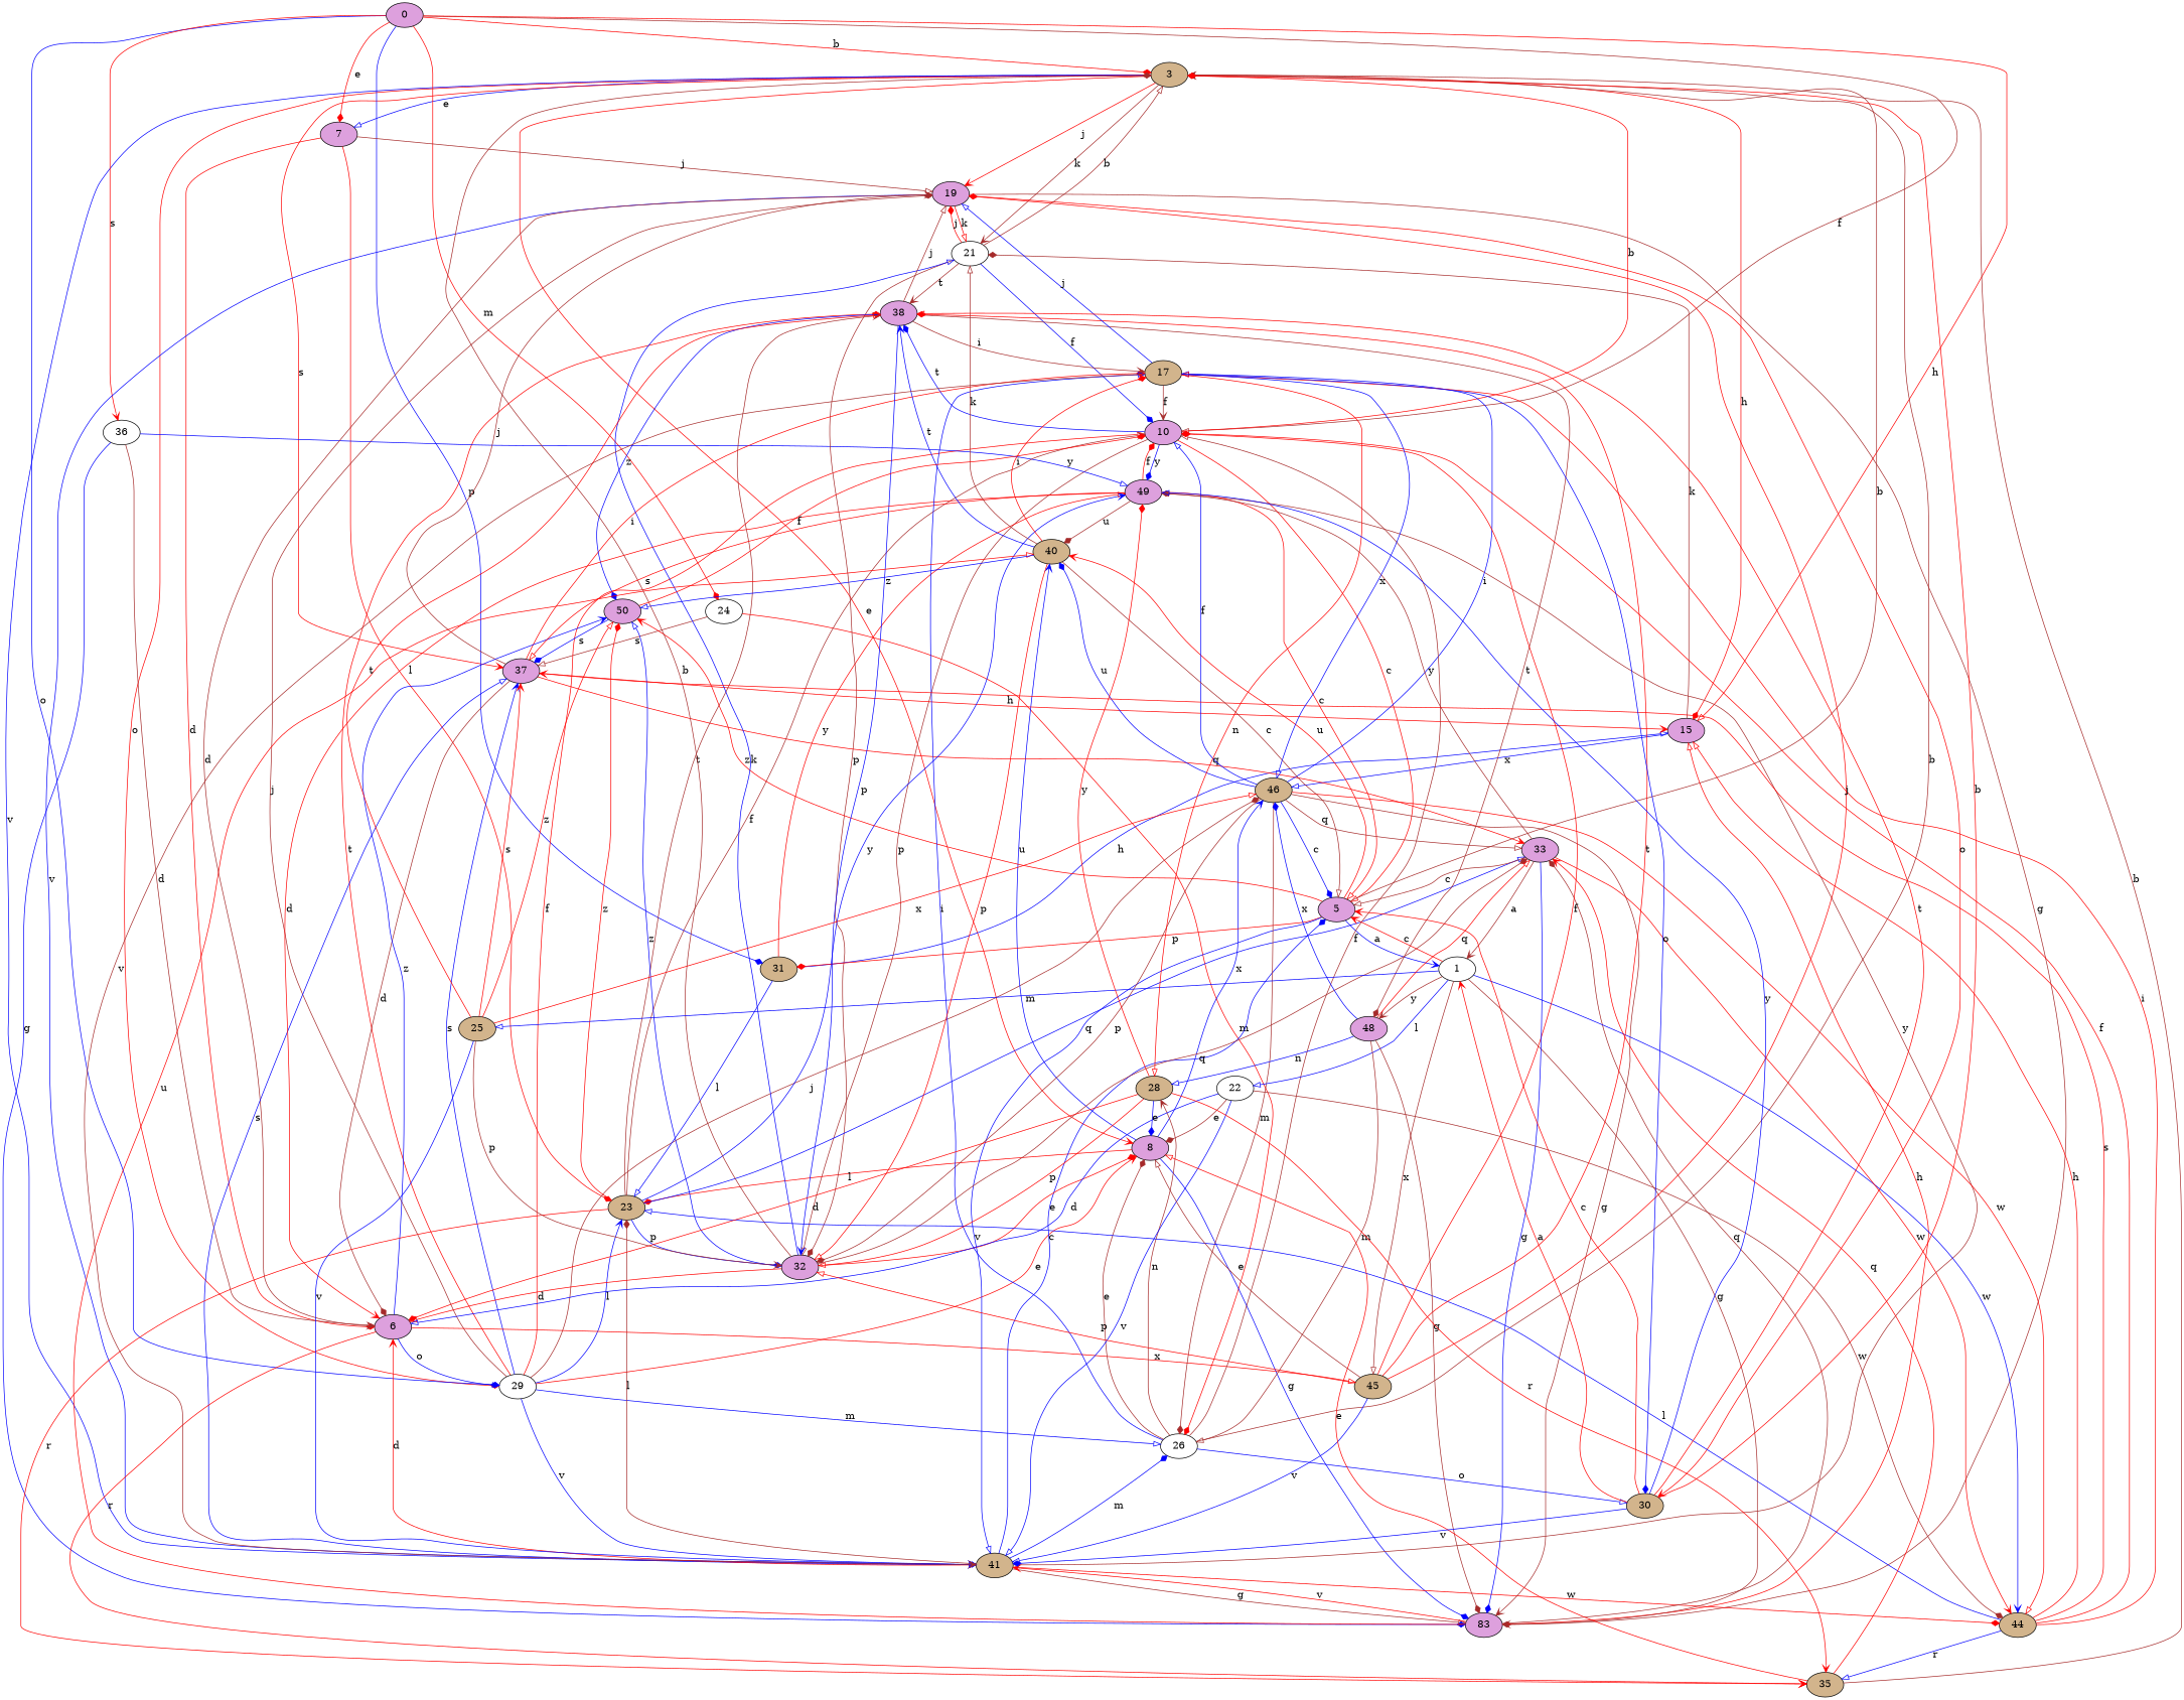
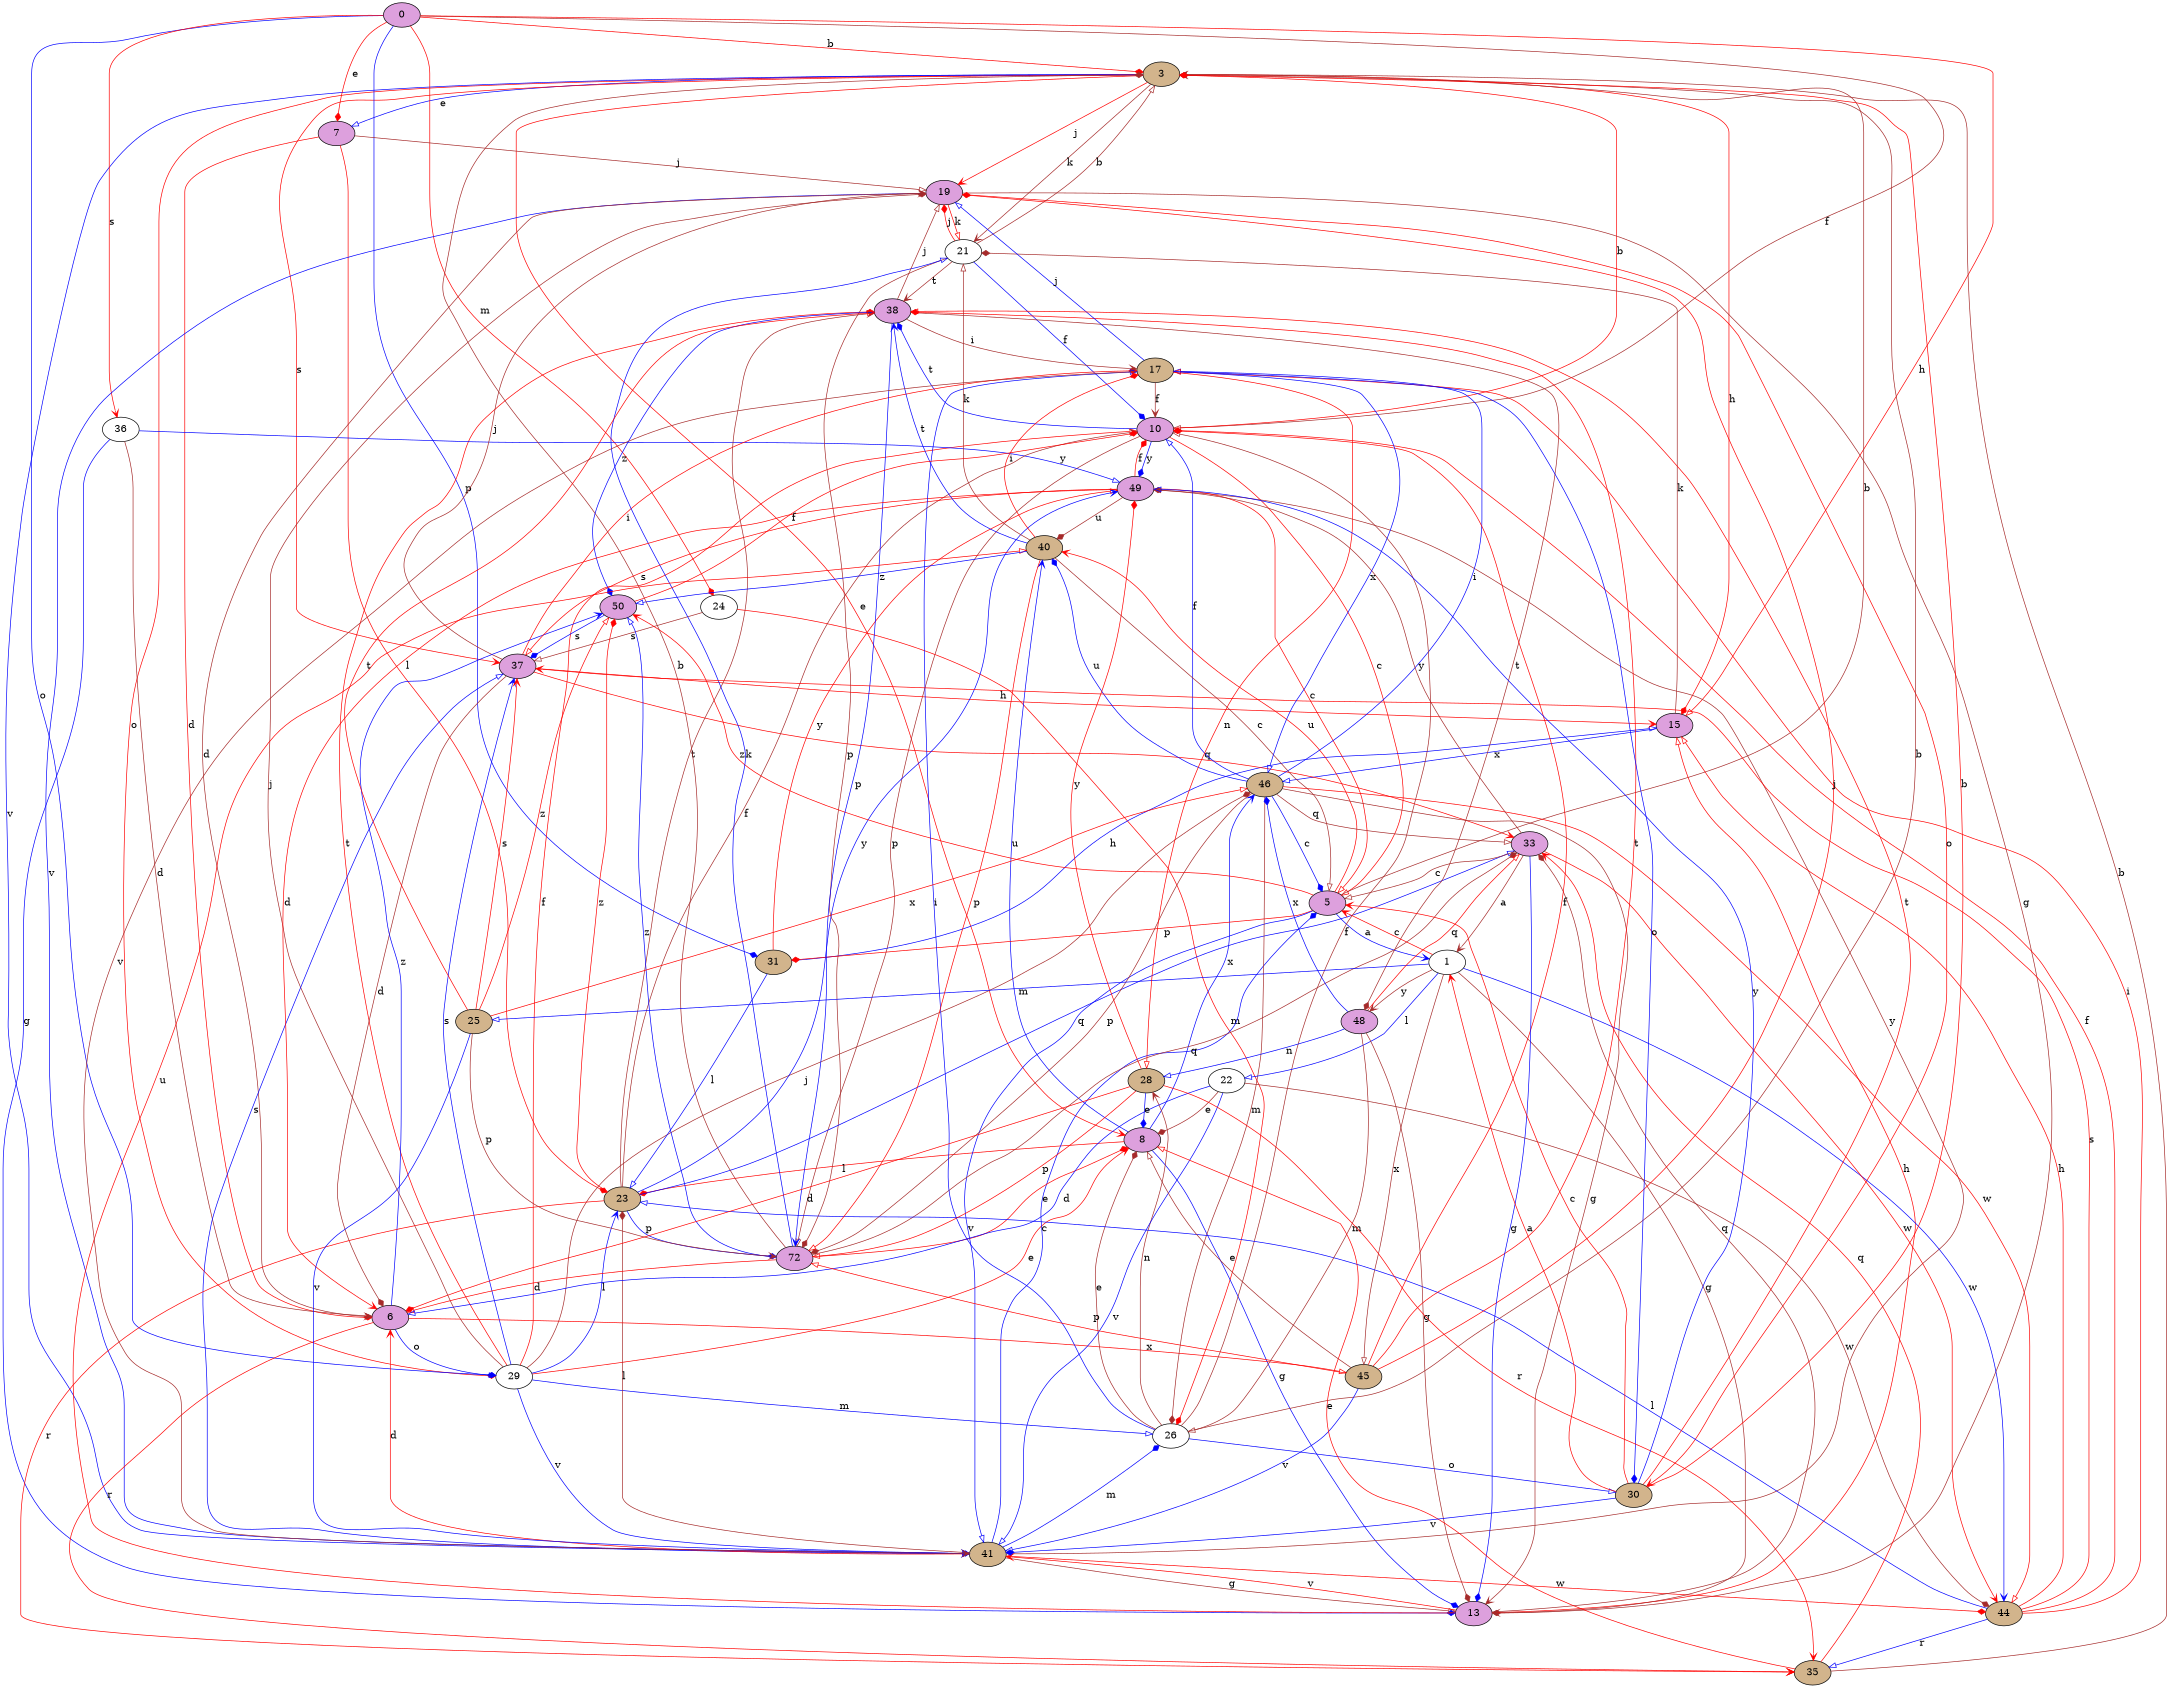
  strict digraph {
    node [fillcolor=plum style=filled]
    edge [arrowhead=onormal color=red]
    3 [fillcolor=tan]
    0
    7
    10
    15
    24 [fillcolor=white]
    29 [fillcolor=white]
    31 [fillcolor=tan]
    36 [fillcolor=white]
    8
    19
    21 [fillcolor=white]
    37
    41 [fillcolor=tan]
    6
    23 [fillcolor=tan]
    5
-   32
+   32 [label=72]
    38
    49
    46 [fillcolor=tan]
    26 [fillcolor=white]
-   13 [label=83]
+   13
    1 [fillcolor=white]
    22 [fillcolor=white]
    25 [fillcolor=tan]
    44 [fillcolor=tan]
    45 [fillcolor=tan]
    48
    40 [fillcolor=tan]
    50
    33
    35 [fillcolor=tan]
    17 [fillcolor=tan]
    28 [fillcolor=tan]
    30 [fillcolor=tan]
    3 -> 7 [color=blue label=e]
    3 -> 15 [arrowhead=diamond label=h]
    3 -> 29 [arrowhead=diamond label=o]
    3 -> 8 [arrowhead=vee label=e]
    3 -> 19 [arrowhead=vee label=j]
    3 -> 21 [arrowhead=vee color=brown label=k]
    3 -> 37 [arrowhead=vee label=s]
    3 -> 41 [arrowhead=diamond color=blue label=v]
    0 -> 3 [arrowhead=diamond label=b]
    0 -> 7 [arrowhead=diamond label=e]
    0 -> 10 [color=brown label=f]
    0 -> 15 [label=h]
    0 -> 24 [arrowhead=diamond label=m]
    0 -> 29 [arrowhead=diamond color=blue label=o]
    0 -> 31 [arrowhead=diamond color=blue label=p]
    0 -> 36 [arrowhead=vee label=s]
    7 -> 19 [color=brown label=j]
    7 -> 6 [arrowhead=diamond label=d]
    7 -> 23 [arrowhead=diamond label=l]
    10 -> 3 [arrowhead=diamond label=b]
    10 -> 5 [label=c]
    10 -> 32 [color=brown label=p]
    10 -> 38 [arrowhead=diamond color=blue label=t]
    10 -> 49 [arrowhead=diamond color=blue label=y]
    15 -> 21 [arrowhead=diamond color=brown label=k]
    15 -> 46 [color=blue label=x]
    24 -> 37 [color=brown label=s]
    24 -> 26 [arrowhead=diamond label=m]
    29 -> 10 [label=f]
    29 -> 8 [arrowhead=vee label=e]
    29 -> 19 [arrowhead=diamond color=brown label=j]
    29 -> 37 [arrowhead=vee color=blue label=s]
    29 -> 41 [color=blue label=v]
    29 -> 23 [arrowhead=vee color=blue label=l]
    29 -> 38 [arrowhead=diamond label=t]
    29 -> 46 [arrowhead=diamond color=brown label=j]
    29 -> 26 [color=blue label=m]
    31 -> 15 [color=blue label=h]
    31 -> 23 [color=blue label=l]
    31 -> 49 [label=y]
    36 -> 6 [color=brown label=d]
    36 -> 49 [color=blue label=y]
    36 -> 13 [arrowhead=diamond color=blue label=g]
    8 -> 23 [arrowhead=diamond label=l]
    8 -> 46 [arrowhead=vee color=blue label=x]
    8 -> 13 [arrowhead=diamond color=blue label=g]
    8 -> 40 [arrowhead=vee color=blue label=u]
    19 -> 21 [label=k]
    19 -> 41 [arrowhead=vee color=blue label=v]
    19 -> 6 [arrowhead=vee color=brown label=d]
    19 -> 13 [arrowhead=diamond color=brown label=g]
    19 -> 30 [arrowhead=vee label=o]
    21 -> 3 [color=brown label=b]
    21 -> 10 [arrowhead=diamond color=blue label=f]
    21 -> 19 [arrowhead=diamond label=j]
    21 -> 32 [arrowhead=diamond color=brown label=p]
    21 -> 38 [arrowhead=vee color=brown label=t]
    37 -> 15 [arrowhead=vee label=h]
    37 -> 19 [arrowhead=vee color=brown label=j]
    37 -> 6 [arrowhead=diamond color=brown label=d]
    37 -> 33 [arrowhead=vee label=q]
    37 -> 17 [arrowhead=diamond label=i]
    41 -> 37 [color=blue label=s]
    41 -> 6 [arrowhead=vee label=d]
    41 -> 23 [arrowhead=diamond color=brown label=l]
    41 -> 5 [arrowhead=diamond color=blue label=c]
    41 -> 49 [color=brown label=y]
    41 -> 26 [arrowhead=diamond color=blue label=m]
    41 -> 13 [color=brown label=g]
    41 -> 44 [arrowhead=diamond label=w]
    6 -> 29 [color=blue label=o]
    6 -> 45 [label=x]
    6 -> 50 [arrowhead=vee color=blue label=z]
    6 -> 35 [arrowhead=vee label=r]
    23 -> 10 [arrowhead=vee color=brown label=f]
    23 -> 32 [arrowhead=diamond color=blue label=p]
    23 -> 38 [arrowhead=vee color=brown label=t]
    23 -> 49 [arrowhead=vee color=blue label=y]
    23 -> 50 [arrowhead=diamond label=z]
    23 -> 33 [color=blue label=q]
    23 -> 35 [arrowhead=vee label=r]
    5 -> 3 [arrowhead=vee color=brown label=b]
    5 -> 31 [arrowhead=diamond label=p]
    5 -> 41 [color=blue label=v]
    5 -> 1 [arrowhead=vee color=blue label=a]
    5 -> 40 [arrowhead=vee label=u]
    5 -> 50 [arrowhead=vee label=z]
    32 -> 3 [arrowhead=diamond color=brown label=b]
    32 -> 8 [arrowhead=diamond label=e]
    32 -> 21 [color=blue label=k]
    32 -> 6 [label=d]
    32 -> 50 [color=blue label=z]
    32 -> 33 [arrowhead=diamond color=brown label=q]
    38 -> 19 [color=brown label=j]
    38 -> 32 [arrowhead=vee color=blue label=p]
    38 -> 48 [arrowhead=diamond color=brown label=t]
    38 -> 50 [arrowhead=diamond color=blue label=z]
    38 -> 17 [arrowhead=vee color=brown label=i]
    49 -> 10 [arrowhead=diamond label=f]
    49 -> 37 [label=s]
    49 -> 6 [arrowhead=vee label=d]
    49 -> 5 [label=c]
    49 -> 40 [arrowhead=diamond color=brown label=u]
    46 -> 10 [color=blue label=f]
    46 -> 5 [arrowhead=diamond color=blue label=c]
    46 -> 32 [arrowhead=diamond color=brown label=p]
    46 -> 26 [arrowhead=diamond color=brown label=m]
    46 -> 13 [arrowhead=vee color=brown label=g]
    46 -> 44 [label=w]
    46 -> 40 [arrowhead=diamond color=blue label=u]
    46 -> 33 [color=brown label=q]
    46 -> 17 [color=blue label=i]
    26 -> 3 [arrowhead=vee color=brown label=b]
    26 -> 10 [color=brown label=f]
    26 -> 8 [arrowhead=diamond color=brown label=e]
    26 -> 17 [color=blue label=i]
    26 -> 28 [arrowhead=vee color=brown label=n]
    26 -> 30 [color=blue label=o]
    13 -> 15 [label=h]
    13 -> 41 [arrowhead=vee label=v]
    13 -> 40 [label=u]
    13 -> 33 [arrowhead=diamond color=brown label=q]
    1 -> 5 [arrowhead=vee label=c]
    1 -> 13 [arrowhead=vee color=brown label=g]
    1 -> 22 [color=blue label=l]
    1 -> 25 [color=blue label=m]
    1 -> 44 [arrowhead=vee color=blue label=w]
    1 -> 45 [color=brown label=x]
    1 -> 48 [arrowhead=vee color=brown label=y]
    22 -> 8 [arrowhead=diamond color=brown label=e]
    22 -> 41 [color=blue label=v]
    22 -> 6 [color=blue label=d]
    22 -> 44 [arrowhead=diamond color=brown label=w]
    25 -> 37 [arrowhead=vee label=s]
    25 -> 41 [arrowhead=vee color=blue label=v]
    25 -> 32 [arrowhead=vee color=brown label=p]
    25 -> 38 [label=t]
    25 -> 46 [label=x]
    25 -> 50 [label=z]
    44 -> 10 [arrowhead=diamond label=f]
    44 -> 15 [label=h]
    44 -> 37 [arrowhead=vee label=s]
    44 -> 23 [color=blue label=l]
    44 -> 35 [color=blue label=r]
    44 -> 17 [label=i]
    45 -> 10 [arrowhead=diamond label=f]
    45 -> 8 [color=brown label=e]
    45 -> 19 [arrowhead=diamond label=j]
    45 -> 41 [color=blue label=v]
    45 -> 32 [label=p]
    45 -> 38 [arrowhead=diamond label=t]
    48 -> 46 [arrowhead=diamond color=blue label=x]
    48 -> 26 [color=brown label=m]
    48 -> 13 [arrowhead=diamond color=brown label=g]
    48 -> 33 [label=q]
    48 -> 28 [color=blue label=n]
    40 -> 21 [color=brown label=k]
    40 -> 5 [color=brown label=c]
    40 -> 32 [label=p]
    40 -> 38 [arrowhead=vee color=blue label=t]
    40 -> 50 [color=blue label=z]
    40 -> 17 [arrowhead=diamond label=i]
    50 -> 10 [arrowhead=diamond label=f]
    50 -> 37 [arrowhead=diamond color=blue label=s]
    33 -> 5 [color=brown label=c]
    33 -> 49 [arrowhead=diamond color=brown label=y]
    33 -> 13 [arrowhead=diamond color=blue label=g]
    33 -> 1 [arrowhead=vee color=brown label=a]
    33 -> 44 [arrowhead=vee label=w]
    35 -> 3 [color=brown label=b]
    35 -> 8 [label=e]
    35 -> 33 [arrowhead=vee label=q]
    17 -> 10 [arrowhead=vee color=brown label=f]
    17 -> 19 [color=blue label=j]
    17 -> 41 [arrowhead=vee color=brown label=v]
    17 -> 46 [color=blue label=x]
    17 -> 28 [label=n]
    17 -> 30 [arrowhead=diamond color=blue label=o]
    28 -> 8 [arrowhead=diamond color=blue label=e]
    28 -> 6 [arrowhead=diamond label=d]
    28 -> 32 [label=p]
    28 -> 49 [arrowhead=diamond label=y]
    28 -> 35 [arrowhead=vee label=r]
    30 -> 3 [arrowhead=diamond label=b]
    30 -> 41 [arrowhead=diamond color=blue label=v]
    30 -> 5 [arrowhead=vee label=c]
    30 -> 38 [label=t]
    30 -> 49 [color=blue label=y]
    30 -> 1 [arrowhead=vee label=a]
  }
